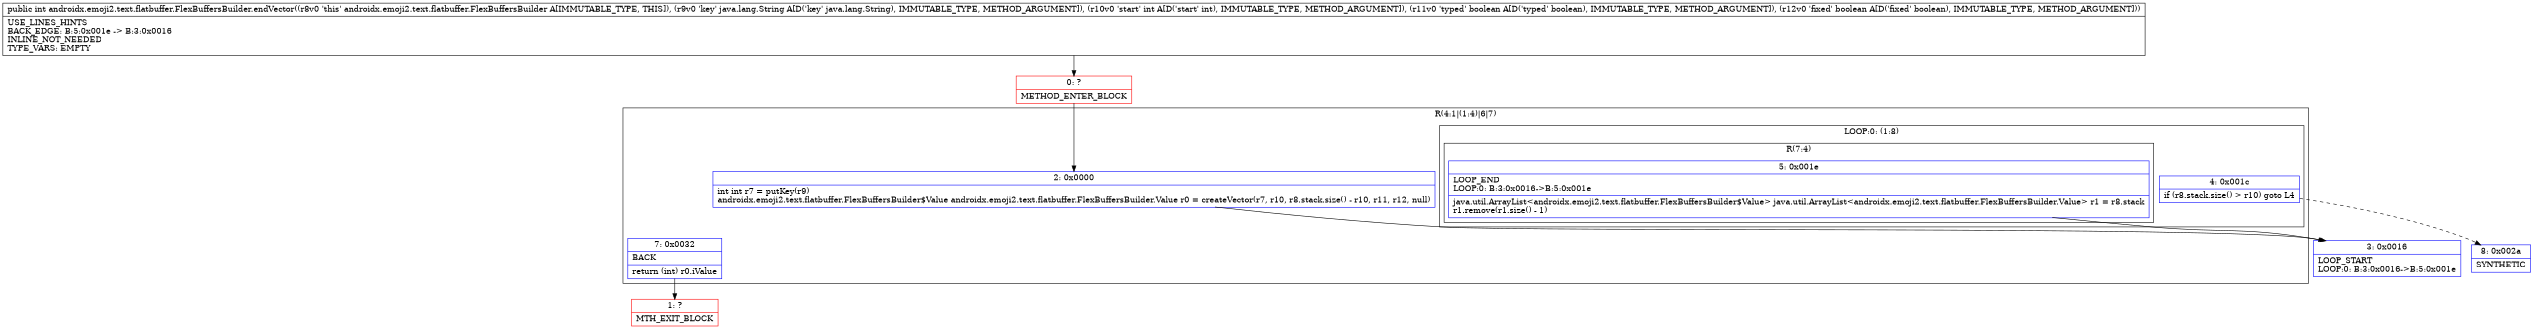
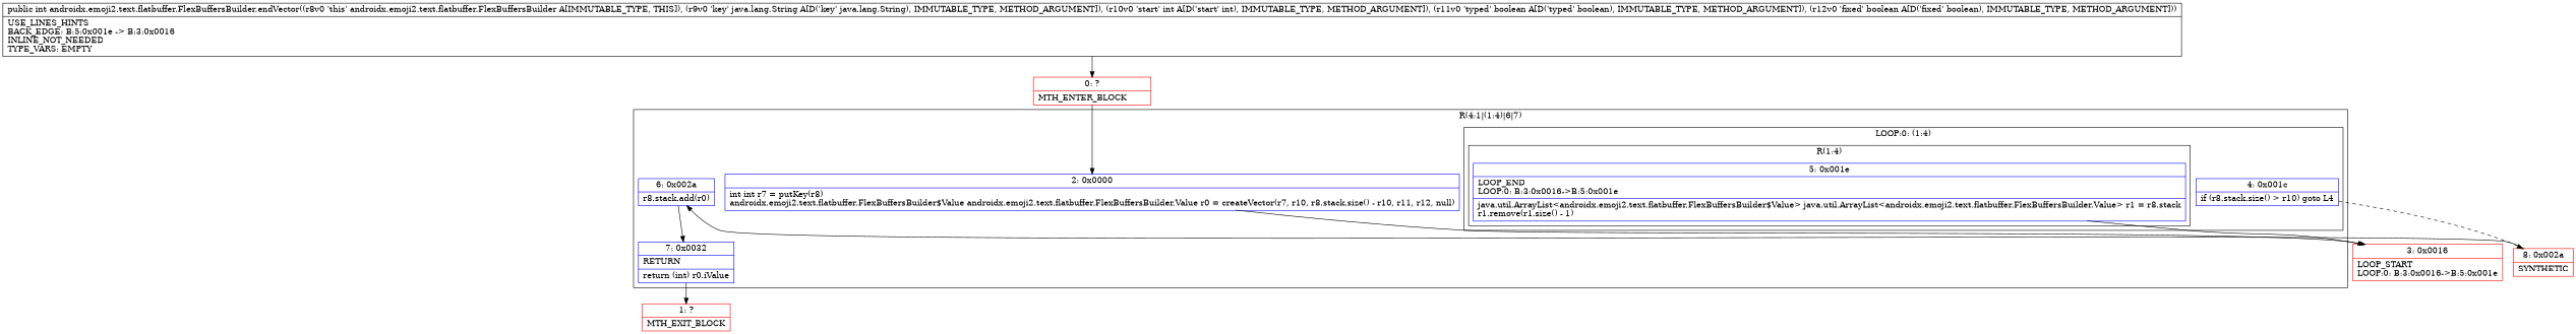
  digraph {
    node [color=blue shape=record]
    n1 [label="{5\:\ 0x001e|LOOP_END\lLOOP:0: B:3:0x0016\-\>B:5:0x001e\l|java.util.ArrayList\<androidx.emoji2.text.flatbuffer.FlexBuffersBuilder$Value\> java.util.ArrayList\<androidx.emoji2.text.flatbuffer.FlexBuffersBuilder.Value\> r1 = r8.stack\lr1.remove(r1.size() \- 1)\l}"]
    n2 [label="{4\:\ 0x001c|if (r8.stack.size() \> r10) goto L4\l}"]
-   n3 [label="{2\:\ 0x0000|int int r7 = putKey(r9)\landroidx.emoji2.text.flatbuffer.FlexBuffersBuilder$Value androidx.emoji2.text.flatbuffer.FlexBuffersBuilder.Value r0 = createVector(r7, r10, r8.stack.size() \- r10, r11, r12, null)\l}"]
-   n5 [label="{7\:\ 0x0032|BACK\l|return (int) r0.iValue\l}"]
-   n6 [label="{3\:\ 0x0016|LOOP_START\lLOOP:0: B:3:0x0016\-\>B:5:0x001e\l}"]
-   n7 [label="{8\:\ 0x002a|SYNTHETIC\l}"]
+   n3 [label="{2\:\ 0x0000|int int r7 = putKey(r8)\landroidx.emoji2.text.flatbuffer.FlexBuffersBuilder$Value androidx.emoji2.text.flatbuffer.FlexBuffersBuilder.Value r0 = createVector(r7, r10, r8.stack.size() \- r10, r11, r12, null)\l}"]
+   n4 [label="{6\:\ 0x002a|r8.stack.add(r0)\l}"]
+   n5 [label="{7\:\ 0x0032|RETURN\l|return (int) r0.iValue\l}"]
+   n6 [color=red label="{3\:\ 0x0016|LOOP_START\lLOOP:0: B:3:0x0016\-\>B:5:0x001e\l}"]
+   n7 [color=red label="{8\:\ 0x002a|SYNTHETIC\l}"]
    n8 [color=red label="{1\:\ ?|MTH_EXIT_BLOCK\l}"]
-   n9 [color=red label="{0\:\ ?|METHOD_ENTER_BLOCK\l}"]
+   n9 [color=red label="{0\:\ ?|MTH_ENTER_BLOCK\l}"]
    n10 [label="{public int androidx.emoji2.text.flatbuffer.FlexBuffersBuilder.endVector((r8v0 'this' androidx.emoji2.text.flatbuffer.FlexBuffersBuilder A[IMMUTABLE_TYPE, THIS]), (r9v0 'key' java.lang.String A[D('key' java.lang.String), IMMUTABLE_TYPE, METHOD_ARGUMENT]), (r10v0 'start' int A[D('start' int), IMMUTABLE_TYPE, METHOD_ARGUMENT]), (r11v0 'typed' boolean A[D('typed' boolean), IMMUTABLE_TYPE, METHOD_ARGUMENT]), (r12v0 'fixed' boolean A[D('fixed' boolean), IMMUTABLE_TYPE, METHOD_ARGUMENT]))  | USE_LINES_HINTS\lBACK_EDGE: B:5:0x001e \-\> B:3:0x0016\lINLINE_NOT_NEEDED\lTYPE_VARS: EMPTY\l}" color=""]
    subgraph cluster_1 {
      label="R(4:1|(1:4)|6|7)"
      n3
+     n4
      n5
      subgraph cluster_2 {
-       label="LOOP:0: (1:8)"
+       label="LOOP:0: (1:4)"
        n2
        subgraph cluster_3 {
-         label="R(7:4)"
+         label="R(1:4)"
          n1
        }
      }
    }
    n1 -> n6
    n2 -> n7 [style=dashed]
    n3 -> n6
+   n4 -> n5
    n5 -> n8
+   n7 -> n4
    n9 -> n3
    n10 -> n9
  }
